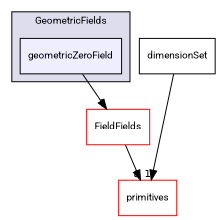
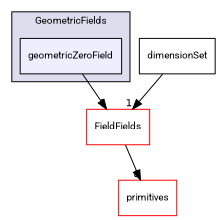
  digraph {
    compound=true
    fontname=Roboto
    node [fontname=Roboto fontsize=10 shape=box]
    edge [fontname=Roboto headlabel=1 labeldistance=1.5 labelfontname=Helvetica labelfontsize=10]
    n1 [fillcolor="#eeeeff" label=geometricZeroField pencolor=black style=filled]
    n2 [color=red label=FieldFields]
    n3 [color=red label=primitives]
    n4 [label=dimensionSet]
    subgraph cluster_1 {
      bgcolor="#ddddee"
      fontsize=10
      label=GeometricFields
      pencolor=black
      n1
    }
    n1 -> n2
    n2 -> n3 [headlabel=8]
-   n4 -> n3
+   n4 -> n2
  }
